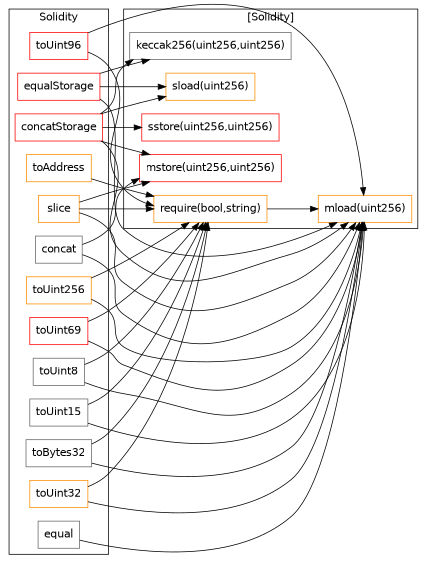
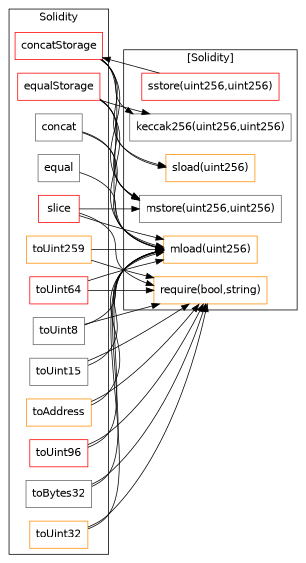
  strict digraph {
    fontname="DejaVu Sans"
    rankdir=LR
    node [color=red fontname="DejaVu Sans" shape=box]
    edge [fontname="DejaVu Sans"]
    n1 [label=toUint96]
    n2 [color=gray40 label=concat]
    n3 [color=gray40 label=toBytes32]
    n4 [color=darkorange label=toUint32]
    n5 [label=equalStorage]
    n6 [label=concatStorage]
-   n7 [color=darkorange label=toUint256]
-   n8 [label=toUint69]
+   n7 [color=darkorange label=toUint259]
+   n8 [label=toUint64]
    n9 [color=gray40 label=toUint8]
    n10 [color=gray40 label=toUint15]
-   n11 [color=darkorange label=slice]
+   n11 [label=slice]
    n12 [color=gray40 label=equal]
    n13 [color=darkorange label=toAddress]
    "mload(uint256)" [color=darkorange]
    "require(bool,string)" [color=darkorange]
-   "mstore(uint256,uint256)"
+   "mstore(uint256,uint256)" [color=gray40]
    "sload(uint256)" [color=darkorange]
    "keccak256(uint256,uint256)" [color=gray40]
    "sstore(uint256,uint256)"
    subgraph cluster_1 {
      label=Solidity
      n1
      n2
      n3
      n4
      n5
      n6
      n7
      n8
      n9
      n10
      n11
      n12
      n13
    }
    subgraph cluster_2 {
      label="[Solidity]"
      "mload(uint256)"
      "require(bool,string)"
      "mstore(uint256,uint256)"
      "sload(uint256)"
      "keccak256(uint256,uint256)"
      "sstore(uint256,uint256)"
    }
    n1 -> "mload(uint256)"
    n1 -> "require(bool,string)"
    n2 -> "mload(uint256)"
    n2 -> "mstore(uint256,uint256)"
    n3 -> "mload(uint256)"
    n3 -> "require(bool,string)"
    n4 -> "mload(uint256)"
    n4 -> "require(bool,string)"
    n5 -> "mload(uint256)"
+   n5 -> "mstore(uint256,uint256)"
    n5 -> "sload(uint256)"
    n5 -> "keccak256(uint256,uint256)"
    n6 -> "mload(uint256)"
    n6 -> "mstore(uint256,uint256)"
    n6 -> "sload(uint256)"
    n6 -> "keccak256(uint256,uint256)"
-   n6 -> "sstore(uint256,uint256)"
+   "sstore(uint256,uint256)" -> n6
    n7 -> "mload(uint256)"
    n7 -> "require(bool,string)"
    n8 -> "mload(uint256)"
    n8 -> "require(bool,string)"
    n9 -> "mload(uint256)"
    n9 -> "require(bool,string)"
    n10 -> "mload(uint256)"
    n10 -> "require(bool,string)"
    n11 -> "mload(uint256)"
    n11 -> "require(bool,string)"
    n11 -> "mstore(uint256,uint256)"
    n12 -> "mload(uint256)"
-   "require(bool,string)" -> "mload(uint256)"
+   n13 -> "mload(uint256)"
    n13 -> "require(bool,string)"
  }
